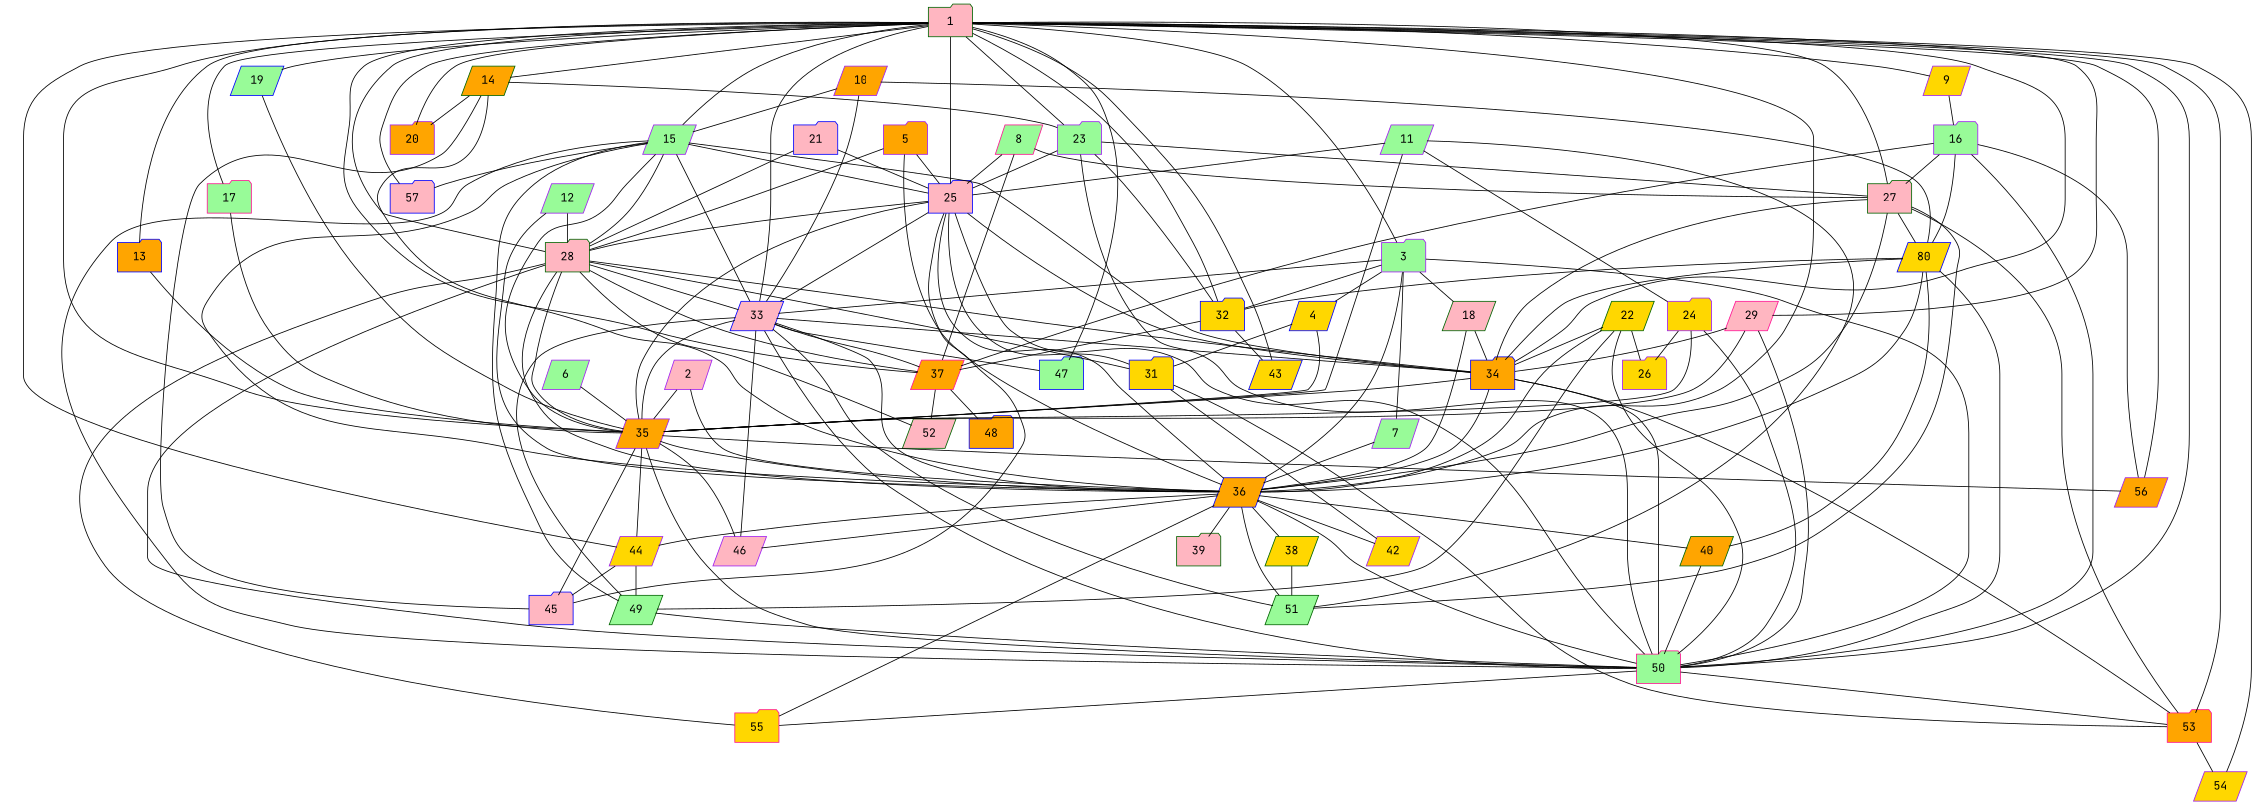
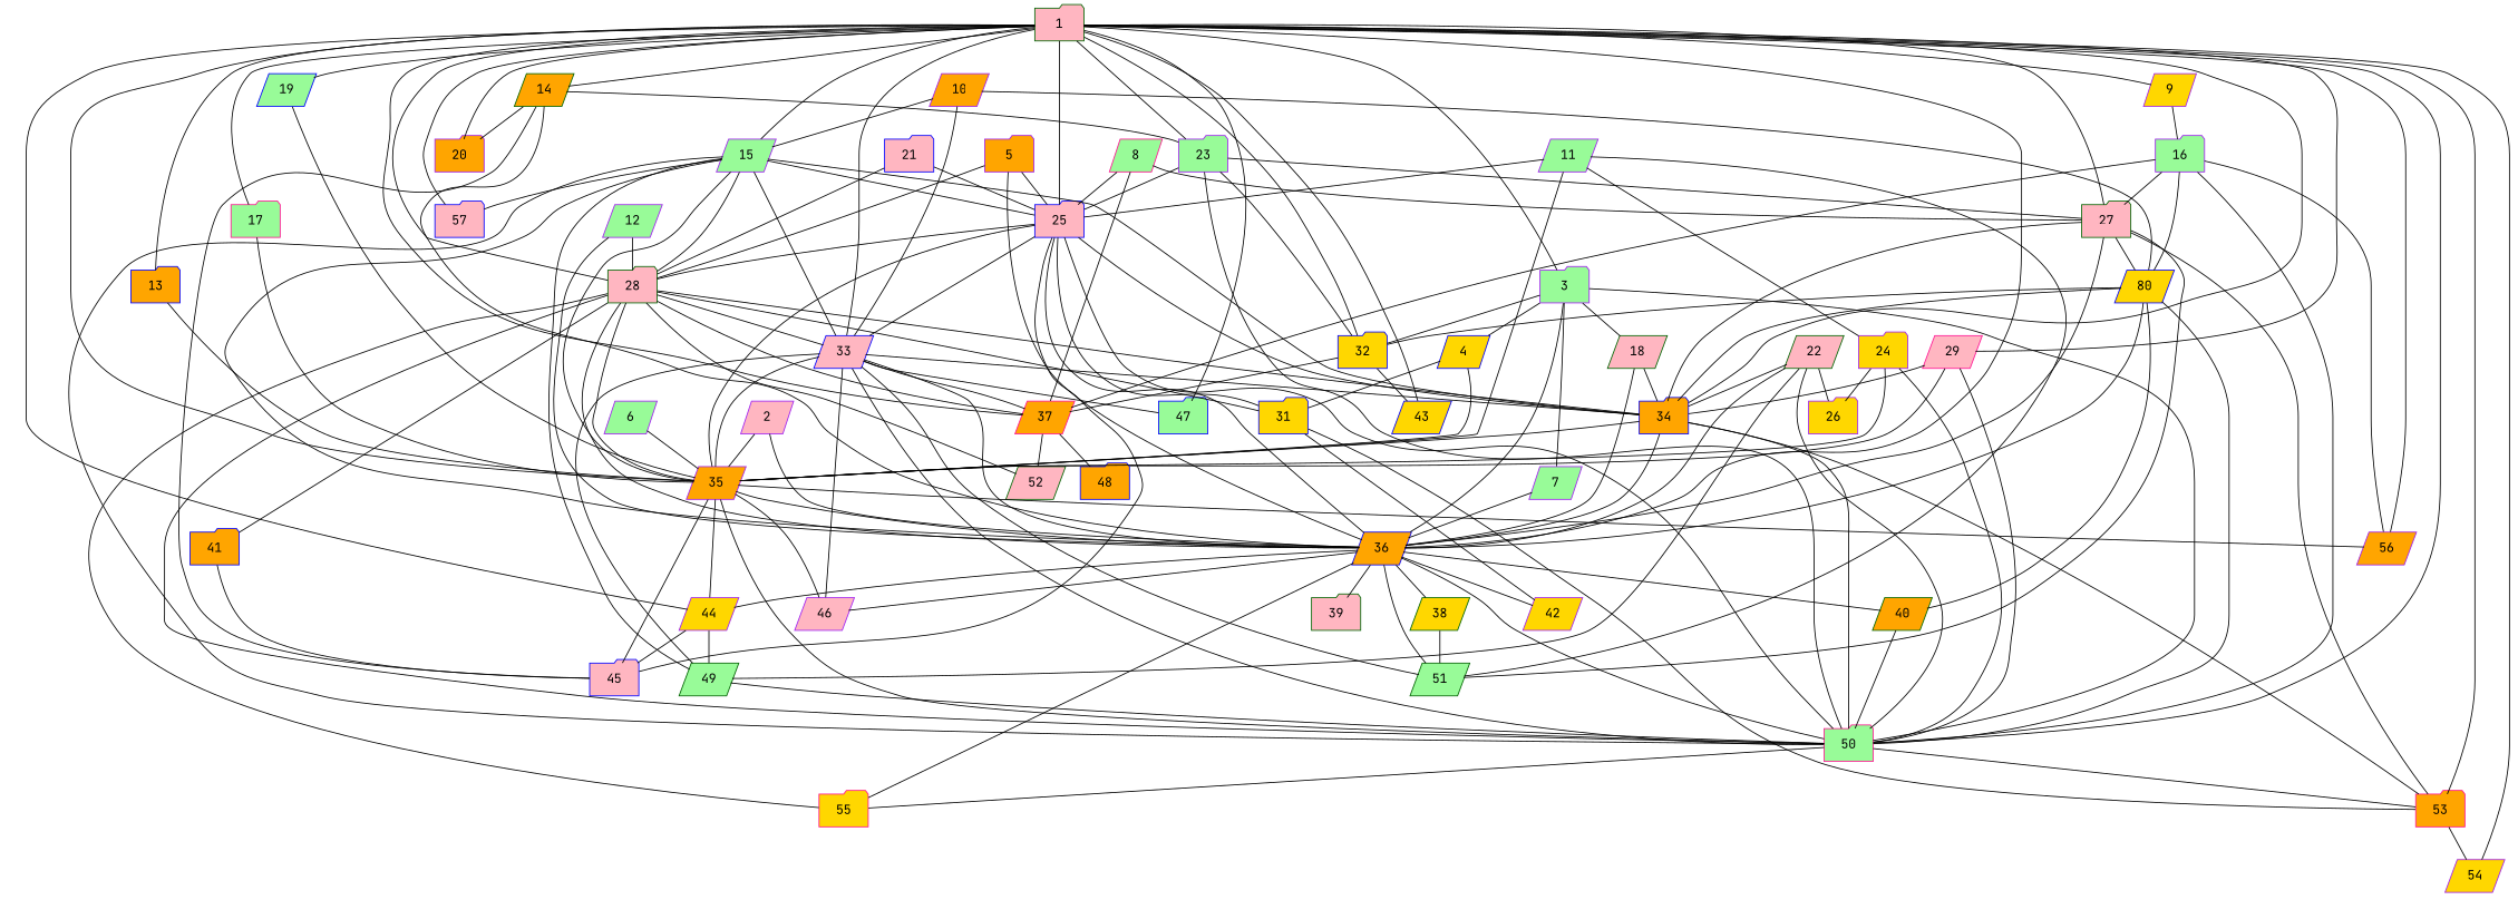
  graph {
    fontname="JetBrains Mono"
    node [color=purple fillcolor=palegreen fontname="JetBrains Mono" shape=parallelogram style=filled]
    edge [fontname="JetBrains Mono" weight=1.0]
    1 [color=darkgreen fillcolor=lightpink shape=folder]
    3 [shape=folder]
    9 [fillcolor=gold]
    13 [color=blue fillcolor=orange shape=folder]
    14 [color=darkgreen fillcolor=orange]
    15
    17 [color=deeppink shape=folder]
    19 [color=blue]
    20 [fillcolor=orange shape=folder]
    23 [shape=folder]
    25 [color=blue fillcolor=lightpink shape=folder]
    27 [color=darkgreen fillcolor=lightpink shape=folder]
    28 [color=darkgreen fillcolor=lightpink shape=folder]
    29 [color=deeppink fillcolor=lightpink]
    32 [color=blue fillcolor=gold shape=folder]
    33 [color=blue fillcolor=lightpink]
    34 [color=blue fillcolor=orange shape=folder]
    35 [fillcolor=orange]
    36 [color=blue fillcolor=orange]
    37 [color=deeppink fillcolor=orange]
    43 [color=blue fillcolor=gold]
    44 [fillcolor=gold]
    47 [color=blue shape=folder]
    50 [color=deeppink shape=folder]
    53 [color=deeppink fillcolor=orange shape=folder]
    54 [fillcolor=gold]
    56 [fillcolor=orange]
    57 [color=blue fillcolor=lightpink shape=folder]
    4 [color=blue fillcolor=gold]
    7
    18 [color=darkgreen fillcolor=lightpink]
    16 [shape=folder]
    45 [color=blue fillcolor=lightpink shape=folder]
    49 [color=darkgreen]
    31 [color=blue fillcolor=gold shape=folder]
    n36 [color=blue fillcolor=gold label=80]
    51 [color=darkgreen]
+   41 [color=blue fillcolor=orange shape=folder]
    52 [color=darkgreen fillcolor=lightpink]
    55 [color=deeppink fillcolor=gold shape=folder]
    46 [fillcolor=lightpink]
    40 [color=darkgreen fillcolor=orange]
    42 [fillcolor=gold]
    38 [color=darkgreen fillcolor=gold]
    39 [color=darkgreen fillcolor=lightpink shape=folder]
    48 [color=blue fillcolor=orange shape=folder]
    2 [fillcolor=lightpink]
    5 [fillcolor=orange shape=folder]
    6
    8 [color=deeppink]
    10 [fillcolor=orange]
    11
    24 [fillcolor=gold shape=folder]
    26 [fillcolor=gold shape=folder]
    12
    21 [color=blue fillcolor=lightpink shape=folder]
-   22 [color=darkgreen fillcolor=gold]
+   22 [color=darkgreen fillcolor=lightpink]
    1 -- 3
    1 -- 9
    1 -- 13
    1 -- 14
    1 -- 15 [weight=2.0]
    1 -- 17
    1 -- 19
    1 -- 20
    1 -- 23
    1 -- 25 [weight=2.0]
    1 -- 27
    1 -- 28 [weight=3.0]
    1 -- 29
    1 -- 32
    1 -- 33 [weight=4.0]
    1 -- 34 [weight=2.0]
    1 -- 35 [weight=3.0]
    1 -- 36 [weight=2.0]
    1 -- 37
    1 -- 43
    1 -- 44
    1 -- 47
    1 -- 50 [weight=2.0]
    1 -- 53 [weight=2.0]
    1 -- 54
    1 -- 56 [weight=2.0]
    1 -- 57
    3 -- 32
-   3 -- 33
    3 -- 36
    3 -- 50
    3 -- 4
    3 -- 7
    3 -- 18
    9 -- 16
    13 -- 35
    14 -- 20
    14 -- 23
    14 -- 36
    14 -- 45
    15 -- 25
    15 -- 28
    15 -- 33
    15 -- 34
    15 -- 35
    15 -- 36
    15 -- 50
    15 -- 57
    15 -- 49
    17 -- 35
    19 -- 35
    23 -- 25
    23 -- 27
    23 -- 32
    23 -- 50
    25 -- 28
    25 -- 33
    25 -- 34
    25 -- 35
    25 -- 36
    25 -- 50
    25 -- 45
    25 -- 31 [weight=2.0]
    27 -- 34
    27 -- 36
    27 -- 53
    27 -- n36
    27 -- 51
    28 -- 33
    28 -- 34
    28 -- 35
    28 -- 36 [weight=2.0]
    28 -- 37
    28 -- 50
    28 -- 31
+   28 -- 41
    28 -- 52
    28 -- 55
    29 -- 34
    29 -- 35
    29 -- 50
    32 -- 37
    32 -- 43
    33 -- 34
    33 -- 35 [weight=3.0]
    33 -- 36
    33 -- 37
    33 -- 47
    33 -- 50 [weight=2.0]
    33 -- 49
    33 -- 51
    33 -- 46
    34 -- 35
    34 -- 36 [weight=2.0]
    34 -- 50 [weight=2.0]
    34 -- 53
    35 -- 36
    35 -- 44
    35 -- 50
    35 -- 56
    35 -- 45
    35 -- 46
    36 -- 44
    36 -- 50
    36 -- 51
    36 -- 55
    36 -- 46
    36 -- 40 [weight=2.0]
    36 -- 42
    36 -- 38
    36 -- 39
    37 -- 52
    37 -- 48
    44 -- 45
    44 -- 49
    50 -- 53
    50 -- 55
    53 -- 54
    4 -- 35
    4 -- 31
    7 -- 36
    18 -- 34
    18 -- 36
    16 -- 27
    16 -- 37
    16 -- 50
    16 -- 56
    16 -- n36
    49 -- 50
    31 -- 53
    31 -- 42
    n36 -- 32
    n36 -- 34
    n36 -- 36
    n36 -- 50
    n36 -- 40
+   41 -- 45
    40 -- 50
    38 -- 51
    2 -- 35
    2 -- 36
    5 -- 25
    5 -- 28
    5 -- 36
    6 -- 35
    8 -- 25
    8 -- 27
    8 -- 37
    10 -- 15
    10 -- 33
    10 -- n36
    11 -- 25
    11 -- 35
    11 -- 51
    11 -- 24
    24 -- 35
    24 -- 50
    24 -- 26
    12 -- 28
    12 -- 36
    21 -- 25
    21 -- 28
    22 -- 34
    22 -- 36
    22 -- 50
    22 -- 49
    22 -- 26
  }
